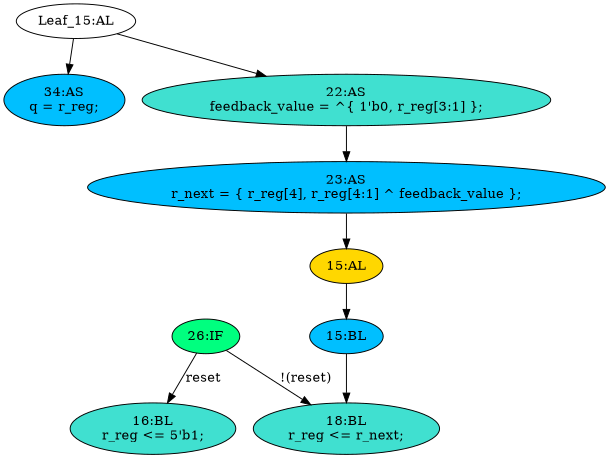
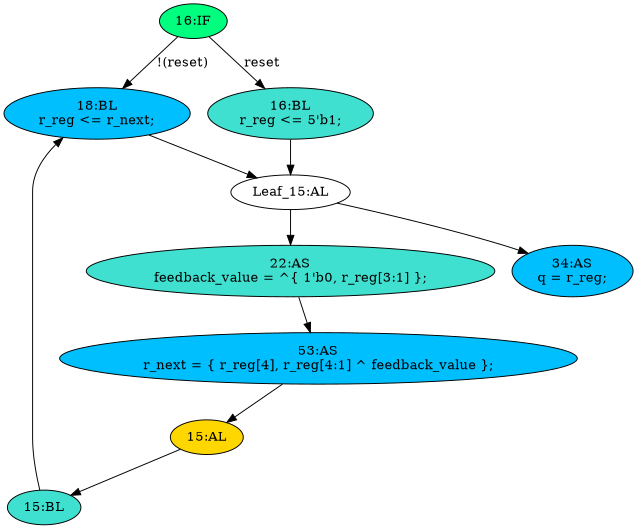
  strict digraph {
    node [fillcolor=turquoise statements="[]" style=filled typ=Block]
-   n1 [ast="<pyverilog.vparser.ast.IfStatement object at 0x7fdee58a3ed0>" fillcolor=springgreen label="26:IF" typ=IfStatement]
-   n2 [ast="<pyverilog.vparser.ast.Block object at 0x7fdee584ecd0>" label="18:BL\nr_reg <= r_next;" statements="[<pyverilog.vparser.ast.NonblockingSubstitution object at 0x7fdee584ebd0>]"]
+   n1 [ast="<pyverilog.vparser.ast.IfStatement object at 0x7fdee58a3ed0>" fillcolor=springgreen label="16:IF" typ=IfStatement]
+   n2 [ast="<pyverilog.vparser.ast.Block object at 0x7fdee584ecd0>" fillcolor=deepskyblue label="18:BL\nr_reg <= r_next;" statements="[<pyverilog.vparser.ast.NonblockingSubstitution object at 0x7fdee584ebd0>]"]
    n3 [ast="<pyverilog.vparser.ast.Block object at 0x7fdee5856bd0>" label="16:BL\nr_reg <= 5'b1;" statements="[<pyverilog.vparser.ast.NonblockingSubstitution object at 0x7fdee58a3210>]"]
    n4 [def_var="['r_reg']" label="Leaf_15:AL" fillcolor="" statements="" style="" typ=""]
    n5 [ast="<pyverilog.vparser.ast.Assign object at 0x7fdee5920950>" def_var="['q']" fillcolor=deepskyblue label="34:AS\nq = r_reg;" typ=Assign use_var="['r_reg']"]
    n6 [ast="<pyverilog.vparser.ast.Assign object at 0x7fdee58bd610>" def_var="['feedback_value']" label="22:AS\nfeedback_value = ^{ 1'b0, r_reg[3:1] };" typ=Assign use_var="['r_reg']"]
    n7 [ast="<pyverilog.vparser.ast.Always object at 0x7fdee5856750>" clk_sens=True fillcolor=gold label="15:AL" sens="['clk']" typ=Always use_var="['reset', 'r_next']"]
-   n8 [ast="<pyverilog.vparser.ast.Block object at 0x7fdee58a3110>" fillcolor=deepskyblue label="15:BL"]
-   n9 [ast="<pyverilog.vparser.ast.Assign object at 0x7fdee58a6650>" def_var="['r_next']" fillcolor=deepskyblue label="23:AS\nr_next = { r_reg[4], r_reg[4:1] ^ feedback_value };" typ=Assign use_var="['r_reg', 'r_reg', 'feedback_value']"]
+   n8 [ast="<pyverilog.vparser.ast.Block object at 0x7fdee58a3110>" label="15:BL"]
+   n9 [ast="<pyverilog.vparser.ast.Assign object at 0x7fdee58a6650>" def_var="['r_next']" fillcolor=deepskyblue label="53:AS\nr_next = { r_reg[4], r_reg[4:1] ^ feedback_value };" typ=Assign use_var="['r_reg', 'r_reg', 'feedback_value']"]
    n1 -> n2 [cond="['reset']" label="!(reset)" lineno=16]
    n1 -> n3 [cond="['reset']" label=reset lineno=16]
+   n2 -> n4 [cond="[]" lineno=None]
+   n3 -> n4 [cond="[]" lineno=None]
    n4 -> n5
    n4 -> n6
    n6 -> n9
    n7 -> n8 [cond="[]" lineno=None]
    n8 -> n2 [cond="[]" lineno=None]
    n9 -> n7
  }
